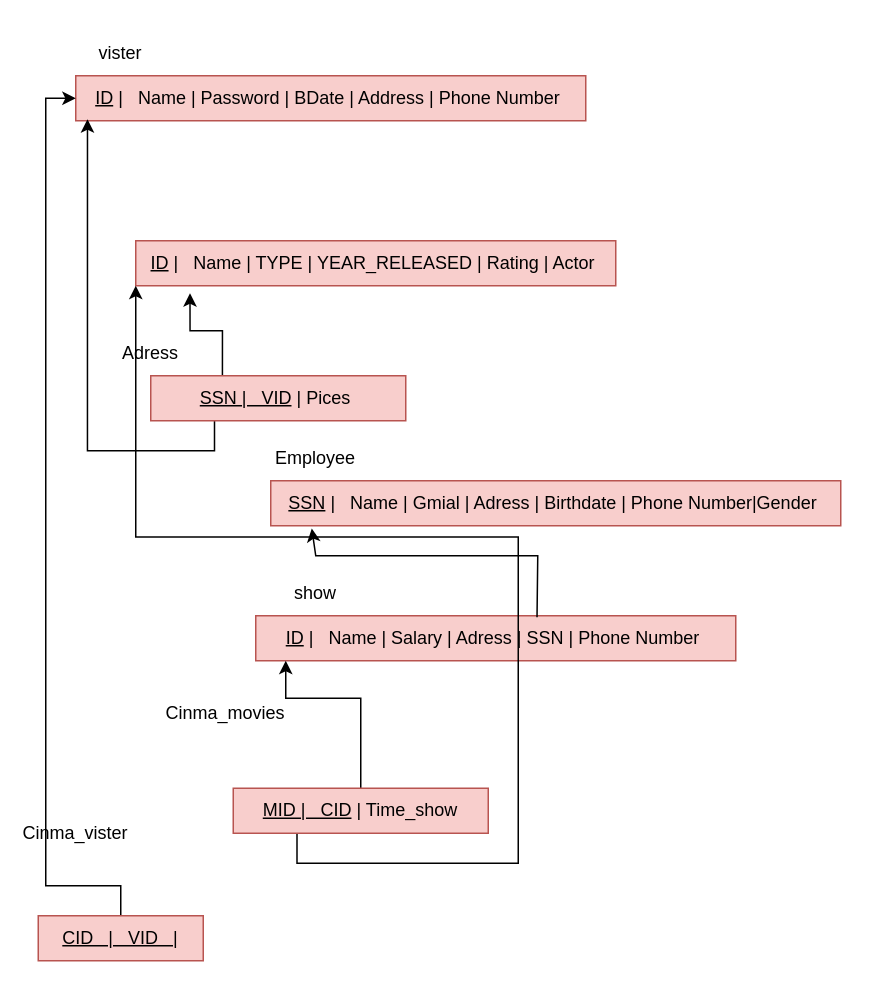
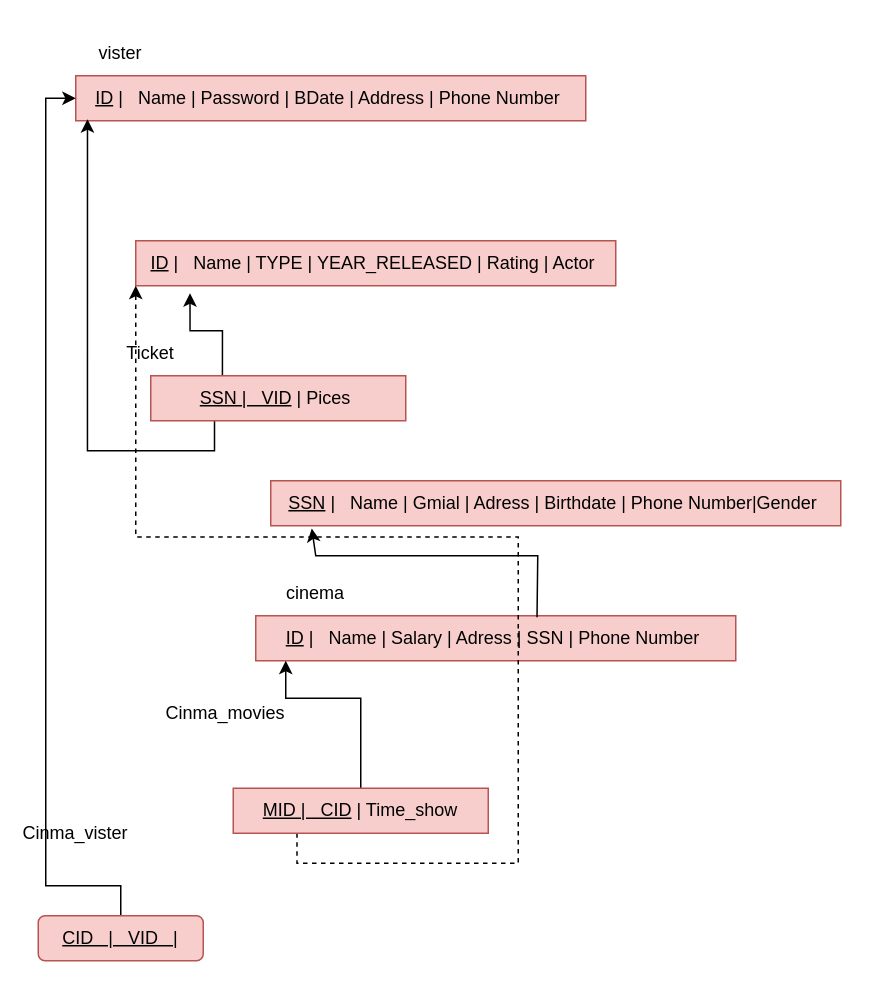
  <mxCell id="0" />
  <mxCell id="1" parent="0" />
  <mxCell id="2" value="&lt;u&gt;ID&lt;/u&gt; |&amp;nbsp; &amp;nbsp;Name | Password | BDate | Address | Phone Number&amp;nbsp;" style="rounded=0;whiteSpace=wrap;html=1;fillColor=#f8cecc;strokeColor=#b85450;" vertex="1" parent="1"><mxGeometry x="50" y="50" width="340" height="30" as="geometry" /></mxCell>
  <mxCell id="3" value="&lt;u&gt;ID&lt;/u&gt; |&amp;nbsp; &amp;nbsp;Name | TYPE | YEAR_RELEASED | Rating | Actor&amp;nbsp;" style="rounded=0;whiteSpace=wrap;html=1;fillColor=#f8cecc;strokeColor=#b85450;" vertex="1" parent="1"><mxGeometry x="90" y="160" width="320" height="30" as="geometry" /></mxCell>
  <mxCell id="4" style="edgeStyle=orthogonalEdgeStyle;rounded=0;orthogonalLoop=1;jettySize=auto;html=1;exitX=0.281;exitY=0.333;exitDx=0;exitDy=0;entryX=0.113;entryY=1.167;entryDx=0;entryDy=0;entryPerimeter=0;exitPerimeter=0;" edge="1" parent="1" source="6" target="3"><mxGeometry relative="1" as="geometry" /></mxCell>
  <mxCell id="5" style="edgeStyle=orthogonalEdgeStyle;rounded=0;orthogonalLoop=1;jettySize=auto;html=1;exitX=0.25;exitY=1;exitDx=0;exitDy=0;entryX=0.023;entryY=0.967;entryDx=0;entryDy=0;entryPerimeter=0;" edge="1" parent="1" source="6" target="2"><mxGeometry relative="1" as="geometry"><Array as="points"><mxPoint x="143" y="300" /><mxPoint x="58" y="300" /></Array></mxGeometry></mxCell>
  <mxCell id="6" value="&lt;u&gt;SSN |&amp;nbsp; &amp;nbsp;VID&lt;/u&gt; | Pices&amp;nbsp;" style="rounded=0;whiteSpace=wrap;html=1;fillColor=#f8cecc;strokeColor=#b85450;" vertex="1" parent="1"><mxGeometry x="100" y="250" width="170" height="30" as="geometry" /></mxCell>
  <mxCell id="7" value="&lt;u&gt;SSN&lt;/u&gt;&amp;nbsp;|&amp;nbsp; &amp;nbsp;Name | Gmial | Adress | Birthdate | Phone Number|Gender&amp;nbsp;" style="rounded=0;whiteSpace=wrap;html=1;fillColor=#f8cecc;strokeColor=#b85450;" vertex="1" parent="1"><mxGeometry x="180" y="320" width="380" height="30" as="geometry" /></mxCell>
  <mxCell id="8" value="&lt;u&gt;ID&lt;/u&gt; |&amp;nbsp; &amp;nbsp;Name | Salary | Adress | SSN | Phone Number&amp;nbsp;" style="rounded=0;whiteSpace=wrap;html=1;fillColor=#f8cecc;strokeColor=#b85450;" vertex="1" parent="1"><mxGeometry x="170" y="410" width="320" height="30" as="geometry" /></mxCell>
- <mxCell id="9" style="edgeStyle=orthogonalEdgeStyle;rounded=0;orthogonalLoop=1;jettySize=auto;html=1;exitX=0.25;exitY=1;exitDx=0;exitDy=0;entryX=0;entryY=1;entryDx=0;entryDy=0;" edge="1" parent="1" source="11" target="3"><mxGeometry relative="1" as="geometry" /></mxCell>
+ <mxCell id="9" style="edgeStyle=orthogonalEdgeStyle;rounded=0;orthogonalLoop=1;jettySize=auto;html=1;exitX=0.25;exitY=1;exitDx=0;exitDy=0;entryX=0;entryY=1;entryDx=0;entryDy=0;dashed=1;" edge="1" parent="1" source="11" target="3"><mxGeometry relative="1" as="geometry" /></mxCell>
  <mxCell id="10" style="edgeStyle=orthogonalEdgeStyle;rounded=0;orthogonalLoop=1;jettySize=auto;html=1;exitX=0.5;exitY=0;exitDx=0;exitDy=0;" edge="1" parent="1" source="11"><mxGeometry relative="1" as="geometry"><mxPoint x="190" y="440" as="targetPoint" /><Array as="points"><mxPoint x="240" y="490" /><mxPoint x="240" y="465" /><mxPoint x="190" y="465" /><mxPoint x="190" y="443" /></Array></mxGeometry></mxCell>
  <mxCell id="11" value="&lt;u&gt;MID |&amp;nbsp; &amp;nbsp;CID&lt;/u&gt;&amp;nbsp;| Time_show" style="rounded=0;whiteSpace=wrap;html=1;fillColor=#f8cecc;strokeColor=#b85450;" vertex="1" parent="1"><mxGeometry x="155" y="525" width="170" height="30" as="geometry" /></mxCell>
  <mxCell id="12" style="edgeStyle=orthogonalEdgeStyle;rounded=0;orthogonalLoop=1;jettySize=auto;html=1;exitX=0.5;exitY=0;exitDx=0;exitDy=0;entryX=0;entryY=0.5;entryDx=0;entryDy=0;" edge="1" parent="1" source="13" target="2"><mxGeometry relative="1" as="geometry"><mxPoint x="20" y="320" as="targetPoint" /><Array as="points"><mxPoint x="30" y="590" /><mxPoint x="30" y="65" /></Array></mxGeometry></mxCell>
- <mxCell id="13" value="&lt;u&gt;CID&amp;nbsp; &amp;nbsp;|&amp;nbsp; &amp;nbsp;VID&amp;nbsp; &amp;nbsp;|&lt;/u&gt;" style="rounded=0;whiteSpace=wrap;html=1;fillColor=#f8cecc;strokeColor=#b85450;" vertex="1" parent="1"><mxGeometry x="25" y="610" width="110" height="30" as="geometry" /></mxCell>
+ <mxCell id="13" value="&lt;u&gt;CID&amp;nbsp; &amp;nbsp;|&amp;nbsp; &amp;nbsp;VID&amp;nbsp; &amp;nbsp;|&lt;/u&gt;" style="whiteSpace=wrap;html=1;fillColor=#f8cecc;strokeColor=#b85450;rounded=1;" vertex="1" parent="1"><mxGeometry x="25" y="610" width="110" height="30" as="geometry" /></mxCell>
  <mxCell id="14" value="vister" style="text;html=1;strokeColor=none;fillColor=none;align=center;verticalAlign=middle;whiteSpace=wrap;rounded=0;" vertex="1" parent="1"><mxGeometry x="50" y="20" width="60" height="30" as="geometry" /></mxCell>
- <mxCell id="15" value="Adress" style="text;html=1;strokeColor=none;fillColor=none;align=center;verticalAlign=middle;whiteSpace=wrap;rounded=0;" vertex="1" parent="1"><mxGeometry x="70" y="220" width="60" height="30" as="geometry" /></mxCell>
- <mxCell id="16" value="Employee" style="text;html=1;strokeColor=none;fillColor=none;align=center;verticalAlign=middle;whiteSpace=wrap;rounded=0;" vertex="1" parent="1"><mxGeometry x="180" y="290" width="60" height="30" as="geometry" /></mxCell>
- <mxCell id="17" value="show" style="text;html=1;strokeColor=none;fillColor=none;align=center;verticalAlign=middle;whiteSpace=wrap;rounded=0;" vertex="1" parent="1"><mxGeometry x="180" y="380" width="60" height="30" as="geometry" /></mxCell>
+ <mxCell id="15" value="Ticket" style="text;html=1;strokeColor=none;fillColor=none;align=center;verticalAlign=middle;whiteSpace=wrap;rounded=0;" vertex="1" parent="1"><mxGeometry x="70" y="220" width="60" height="30" as="geometry" /></mxCell>
+ <mxCell id="17" value="cinema" style="text;html=1;strokeColor=none;fillColor=none;align=center;verticalAlign=middle;whiteSpace=wrap;rounded=0;" vertex="1" parent="1"><mxGeometry x="180" y="380" width="60" height="30" as="geometry" /></mxCell>
  <mxCell id="18" value="" style="endArrow=classic;html=1;rounded=0;entryX=0.072;entryY=1.06;entryDx=0;entryDy=0;entryPerimeter=0;exitX=0.586;exitY=0.033;exitDx=0;exitDy=0;exitPerimeter=0;" edge="1" parent="1" source="8" target="7"><mxGeometry width="50" height="50" relative="1" as="geometry"><mxPoint x="340" y="420" as="sourcePoint" /><mxPoint x="390" y="370" as="targetPoint" /><Array as="points"><mxPoint x="358" y="370" /><mxPoint x="210" y="370" /></Array></mxGeometry></mxCell>
  <mxCell id="19" value="Cinma_movies" style="text;html=1;strokeColor=none;fillColor=none;align=center;verticalAlign=middle;whiteSpace=wrap;rounded=0;" vertex="1" parent="1"><mxGeometry x="120" y="460" width="60" height="30" as="geometry" /></mxCell>
  <mxCell id="20" value="Cinma_vister" style="text;html=1;strokeColor=none;fillColor=none;align=center;verticalAlign=middle;whiteSpace=wrap;rounded=0;" vertex="1" parent="1"><mxGeometry x="20" y="540" width="60" height="30" as="geometry" /></mxCell>
